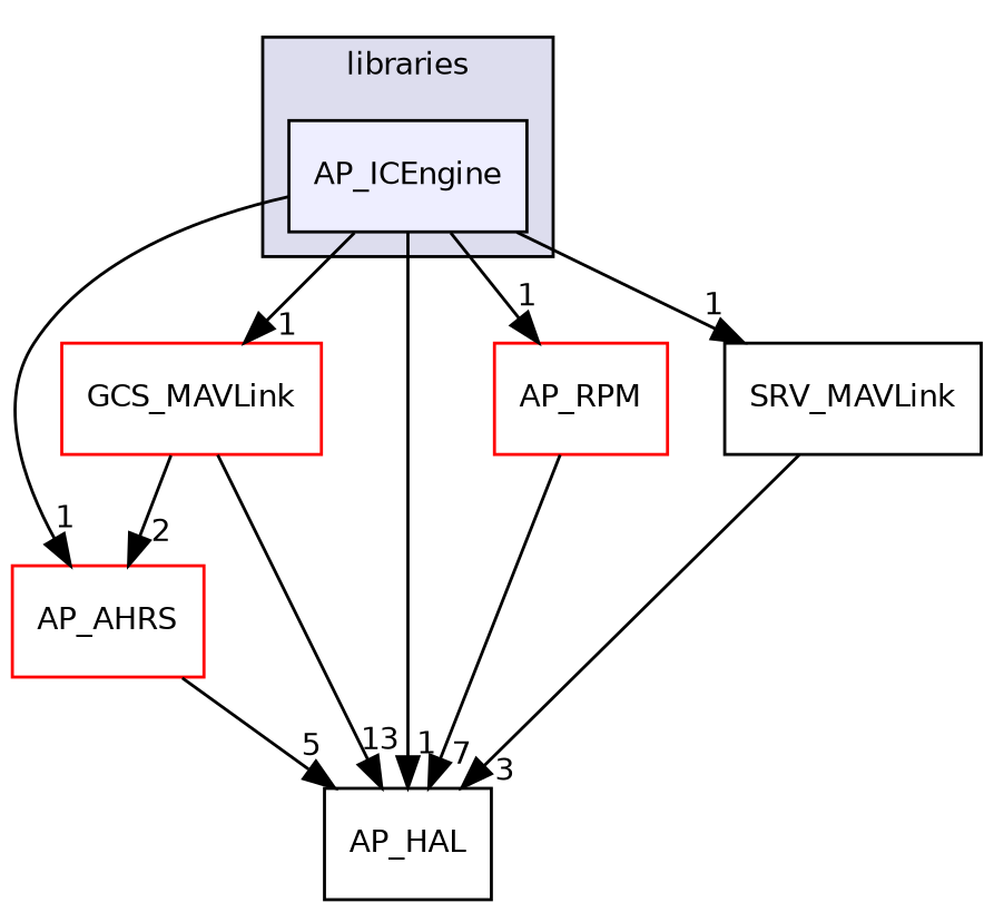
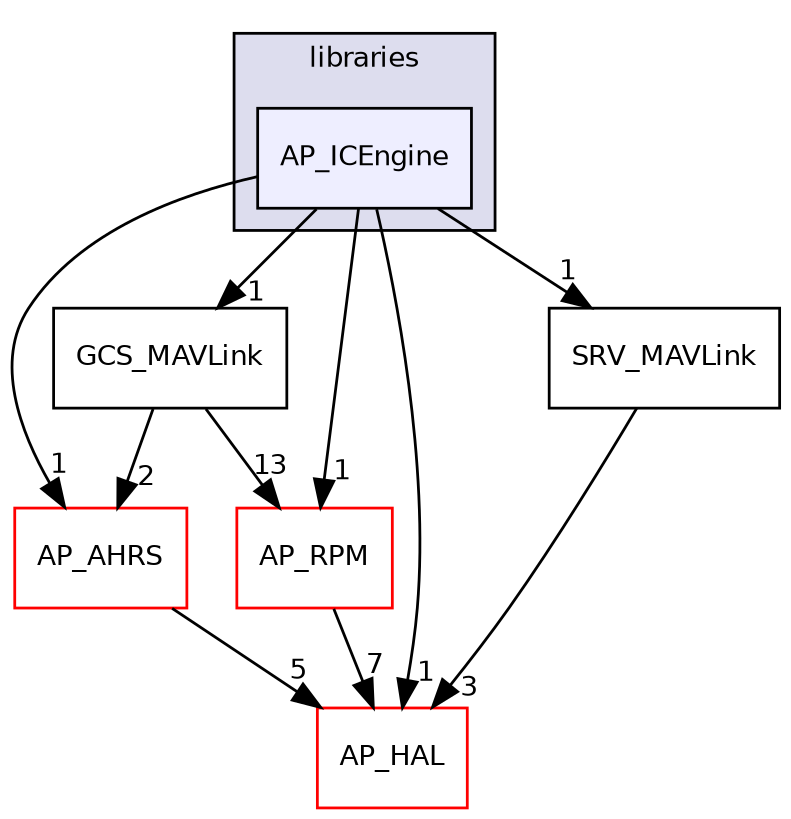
  digraph {
    compound=true
    node [fillcolor=white fontname=Helvetica fontsize=10 shape=box style=filled color=red]
    edge [headlabel=1 labeldistance=1.5 labelfontname=Helvetica labelfontsize=10]
    n1 [fillcolor="#eeeeff" label=AP_ICEngine pencolor=black color=""]
    n2 [label=AP_AHRS]
-   n3 [label=GCS_MAVLink]
-   n4 [color=black label=AP_HAL]
+   n3 [color=black label=GCS_MAVLink]
+   n4 [label=AP_HAL]
    n5 [label=AP_RPM]
    n6 [label=SRV_MAVLink fillcolor="" style="" color=""]
    subgraph cluster_1 {
      bgcolor="#ddddee"
      fontname=Helvetica
      fontsize=10
      label=libraries
      pencolor=black
      n1
    }
    n1 -> n2
    n1 -> n3
    n1 -> n4
    n1 -> n5
    n1 -> n6
    n2 -> n4 [headlabel=5]
    n3 -> n2 [headlabel=2]
-   n3 -> n4 [headlabel=13]
+   n3 -> n5 [headlabel=13]
    n5 -> n4 [headlabel=7]
    n6 -> n4 [headlabel=3]
  }
